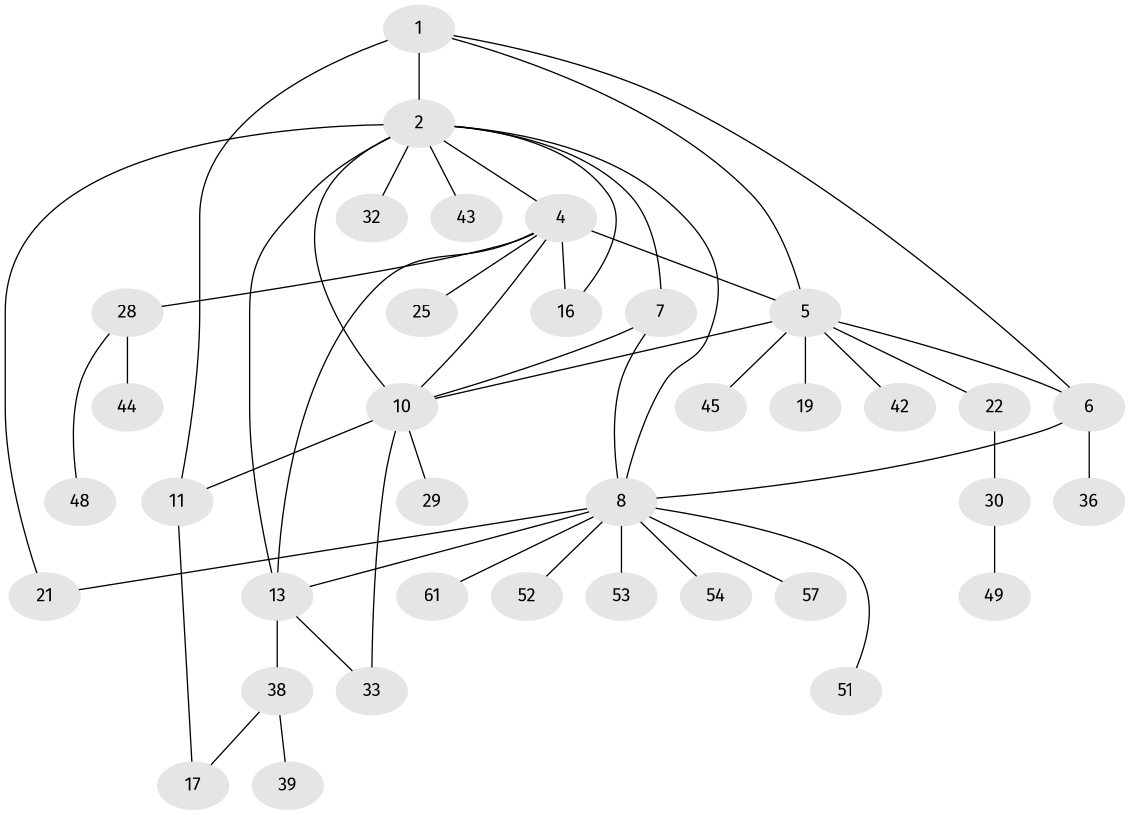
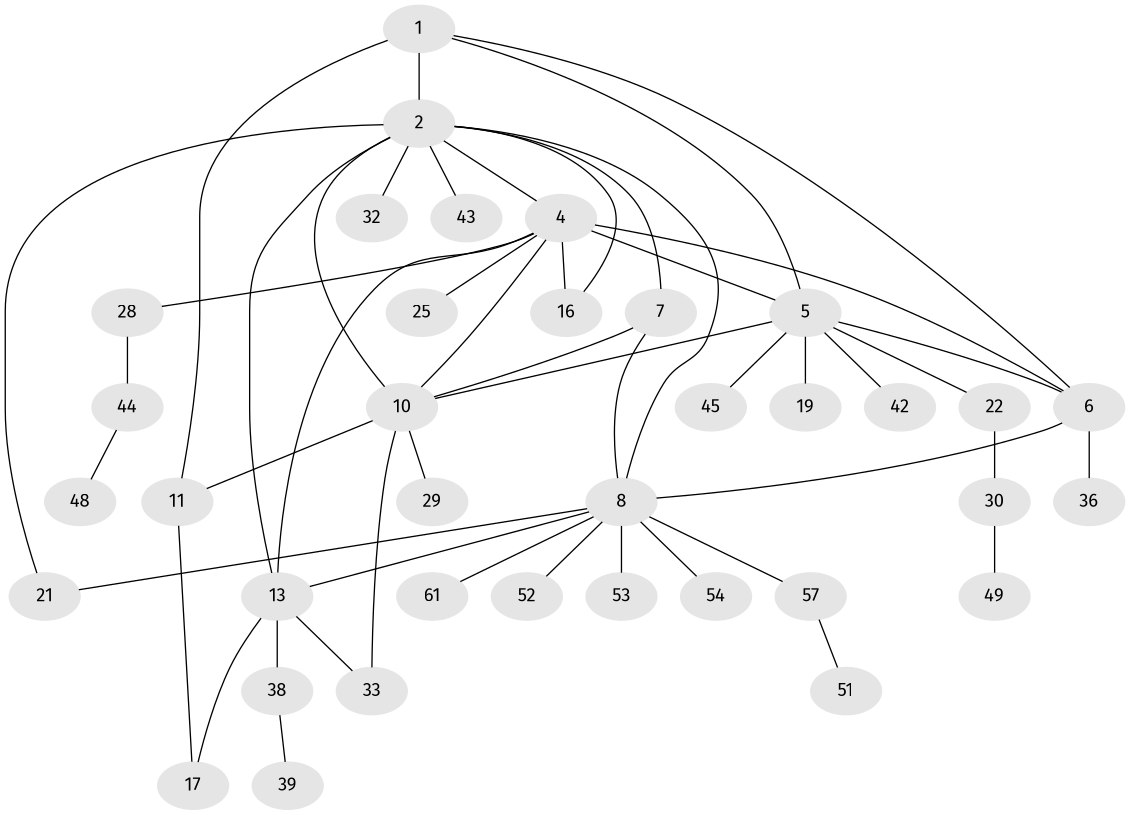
  graph {
    fontname="Fira Sans"
    node [color=gray90 fontname="Fira Sans" style=filled]
    edge [fontname="Fira Sans"]
    1 [super="+3+24+56"]
    2 [super="+37+9+41+18+66+68+64+20"]
    5
    6 [super="+57"]
    11 [super="+70+34"]
    4 [super="+15"]
    7
    8 [super="+23"]
    10 [super="+12+26"]
    13 [super="+14"]
    16
    21 [super="+63"]
    n13 [label=32]
    43
    19
    22
    42
    45
    36
    17 [super="+27"]
    25
    28
    51
    52
    53
    54
    n27 [label=57]
    61
    29 [super="+62"]
    33
    38
    44 [super="+58"]
    48
    30
    39
    49
    1 -- 2 [weight=3]
    1 -- 5
    1 -- 6
    1 -- 11
    2 -- 4
    2 -- 7
    2 -- 8
    2 -- 10
    2 -- 13 [weight=3]
    2 -- 16
    2 -- 21
    2 -- n13
    2 -- 43
    5 -- 6
    5 -- 10
    5 -- 19
    5 -- 22
    5 -- 42
    5 -- 45
    6 -- 8
    6 -- 36
    11 -- 17
    4 -- 5
+   4 -- 6
    4 -- 10
    4 -- 13 [weight=2]
    4 -- 16
    4 -- 25
    4 -- 28
    7 -- 8
    7 -- 10
    8 -- 13
    8 -- 21
-   8 -- 51
+   n27 -- 51
    8 -- 52
    8 -- 53
    8 -- 54
    8 -- n27
    8 -- 61
    10 -- 11 [weight=2]
    10 -- 29
    10 -- 33
-   38 -- 17
+   13 -- 17
    13 -- 33
    13 -- 38
    22 -- 30
    28 -- 44
-   28 -- 48
+   44 -- 48
    38 -- 39
    30 -- 49
  }
